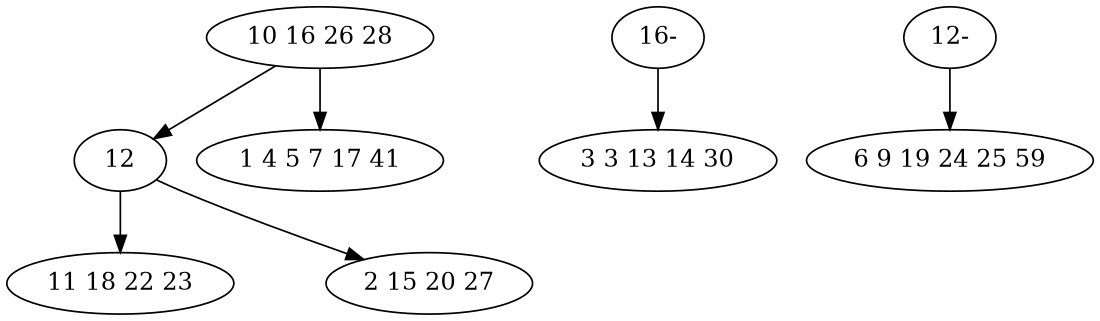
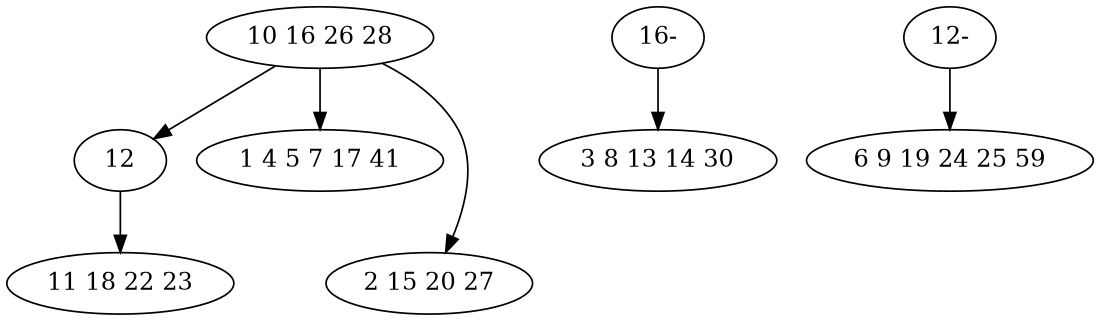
  digraph {
    n1 [label="10 16 26 28"]
    n2 [label=12]
    n3 [label="1 4 5 7 17 41"]
    n4 [label="11 18 22 23"]
    n5 [label="2 15 20 27"]
    n6 [label="16-"]
-   n7 [label="3 3 13 14 30"]
+   n7 [label="3 8 13 14 30"]
    n8 [label="12-"]
    n9 [label="6 9 19 24 25 59"]
    n1 -> n2
    n1 -> n3
    n2 -> n4
-   n2 -> n5
+   n1 -> n5
    n6 -> n7
    n8 -> n9
  }
